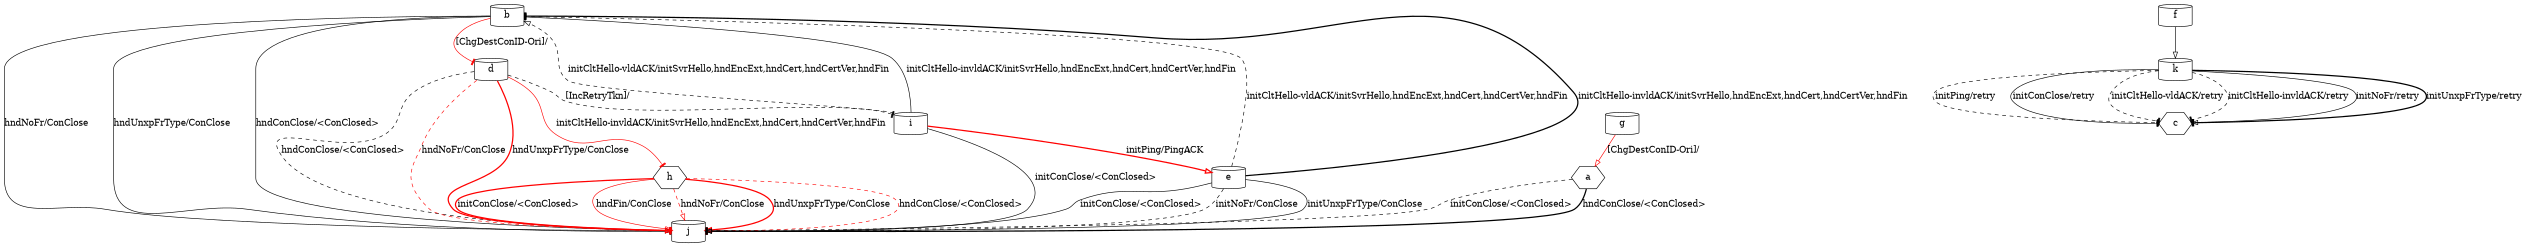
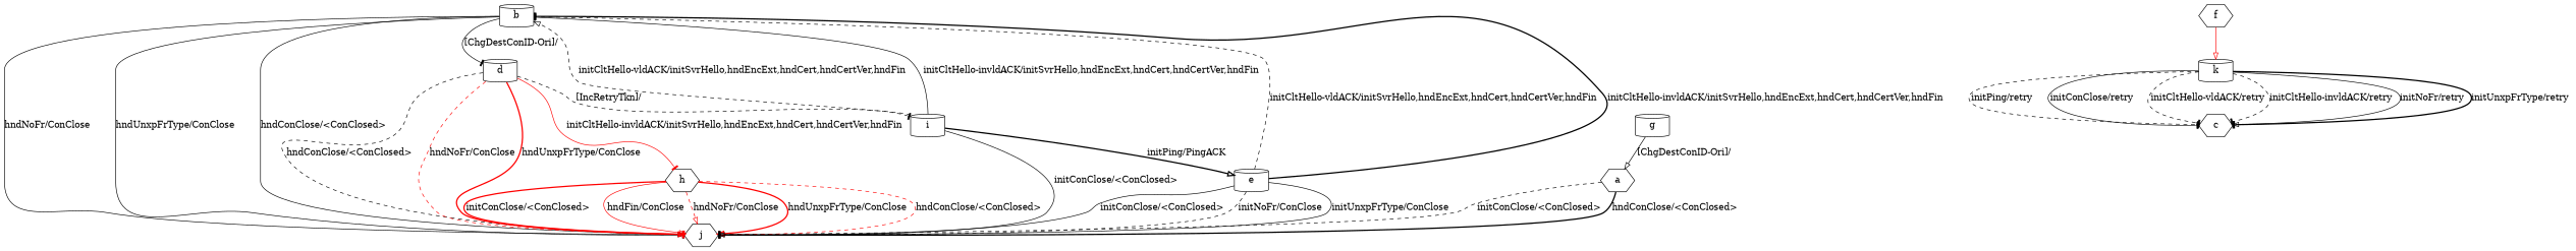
  digraph {
    node [shape=cylinder]
    edge [arrowhead=tee style=solid]
    a [shape=hexagon]
-   j
+   j [shape=hexagon]
    b
    d
    h [shape=hexagon]
    i
    g
    c [shape=hexagon]
    e
-   f
+   f [shape=hexagon]
    k
    a -> j [arrowhead=onormal label="initConClose/<ConClosed> " style=dashed]
    a -> j [label="hndConClose/<ConClosed> " style=bold]
    b -> j [arrowhead=onormal label="hndNoFr/ConClose "]
    b -> j [label="hndUnxpFrType/ConClose "]
    b -> j [label="hndConClose/<ConClosed> "]
-   b -> d [color=red label="[ChgDestConID-Ori]/ "]
+   b -> d [color=black label="[ChgDestConID-Ori]/ "]
    d -> j [arrowhead=onormal label="hndConClose/<ConClosed> " style=dashed]
    d -> j [arrowhead=onormal color=red label="hndNoFr/ConClose " style=dashed]
    d -> j [color=red label="hndUnxpFrType/ConClose " style=bold]
    d -> h [color=red label="initCltHello-invldACK/initSvrHello,hndEncExt,hndCert,hndCertVer,hndFin "]
    d -> i [label="[IncRetryTkn]/ " style=dashed]
    h -> j [arrowhead=onormal color=red label="initConClose/<ConClosed> " style=bold]
    h -> j [arrowhead=onormal color=red label="hndFin/ConClose "]
    h -> j [arrowhead=onormal color=red label="hndNoFr/ConClose " style=dashed]
    h -> j [arrowhead=onormal color=red label="hndUnxpFrType/ConClose " style=bold]
    h -> j [color=red label="hndConClose/<ConClosed> " style=dashed]
-   i -> j [arrowhead=onormal label="initConClose/<ConClosed> "]
+   i -> j [label="initConClose/<ConClosed> "]
    i -> b [arrowhead=onormal label="initCltHello-vldACK/initSvrHello,hndEncExt,hndCert,hndCertVer,hndFin " style=dashed]
    i -> b [label="initCltHello-invldACK/initSvrHello,hndEncExt,hndCert,hndCertVer,hndFin "]
-   i -> e [arrowhead=onormal label="initPing/PingACK " style=bold color=red]
-   g -> a [arrowhead=onormal label="[ChgDestConID-Ori]/ " color=red]
+   i -> e [arrowhead=onormal label="initPing/PingACK " style=bold]
+   g -> a [arrowhead=onormal label="[ChgDestConID-Ori]/ "]
    e -> j [arrowhead=onormal label="initConClose/<ConClosed> "]
    e -> j [label="initNoFr/ConClose " style=dashed]
    e -> j [label="initUnxpFrType/ConClose "]
    e -> b [label="initCltHello-vldACK/initSvrHello,hndEncExt,hndCert,hndCertVer,hndFin " style=dashed]
    e -> b [label="initCltHello-invldACK/initSvrHello,hndEncExt,hndCert,hndCertVer,hndFin " style=bold]
-   f -> k [arrowhead=onormal]
+   f -> k [arrowhead=onormal color=red]
    k -> c [label="initPing/retry " style=dashed]
    k -> c [label="initConClose/retry "]
    k -> c [label="initCltHello-vldACK/retry " style=dashed]
    k -> c [label="initCltHello-invldACK/retry " style=dashed]
    k -> c [arrowhead=onormal label="initNoFr/retry "]
    k -> c [label="initUnxpFrType/retry " style=bold]
  }
